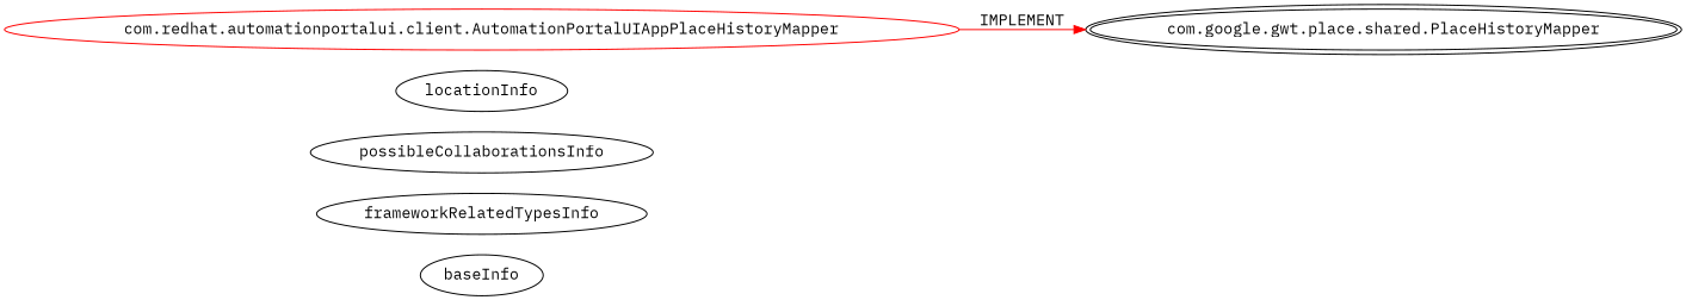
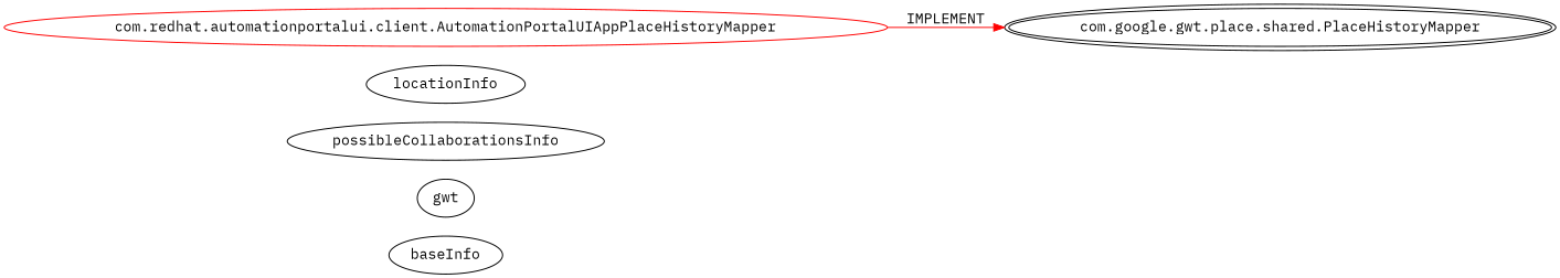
  digraph {
    rankdir=LR
    fontname="IBM Plex Mono"
    node [fontname="IBM Plex Mono"]
    baseInfo [category=extension_graph graphId=3713 isAnonymous=false possibleRelation=false]
-   frameworkRelatedTypesInfo [0="com.google.gwt.place.shared.PlaceHistoryMapper"]
+   frameworkRelatedTypesInfo [0="com.google.gwt.place.shared.PlaceHistoryMapper" label=gwt]
    possibleCollaborationsInfo
    locationInfo [contextSignature=AutomationPortalUIAppPlaceHistoryMapper filePath="/mcasperson-Automation-Portal-UI/Automation-Portal-UI-master/src/com/redhat/automationportalui/client/AutomationPortalUIAppPlaceHistoryMapper.java" graphId=3713 projectName="mcasperson-Automation-Portal-UI"]
    n5 [color=red isFrameworkType=false label="com.redhat.automationportalui.client.AutomationPortalUIAppPlaceHistoryMapper" vertexType=ROOT_CLIENT_CLASS_DECLARATION]
    n6 [isFrameworkType=true label="com.google.gwt.place.shared.PlaceHistoryMapper" peripheries=2 vertexType=FRAMEWORK_INTERFACE_TYPE]
    n5 -> n6 [color=red label=IMPLEMENT fontname="IBM Plex Mono"]
  }
